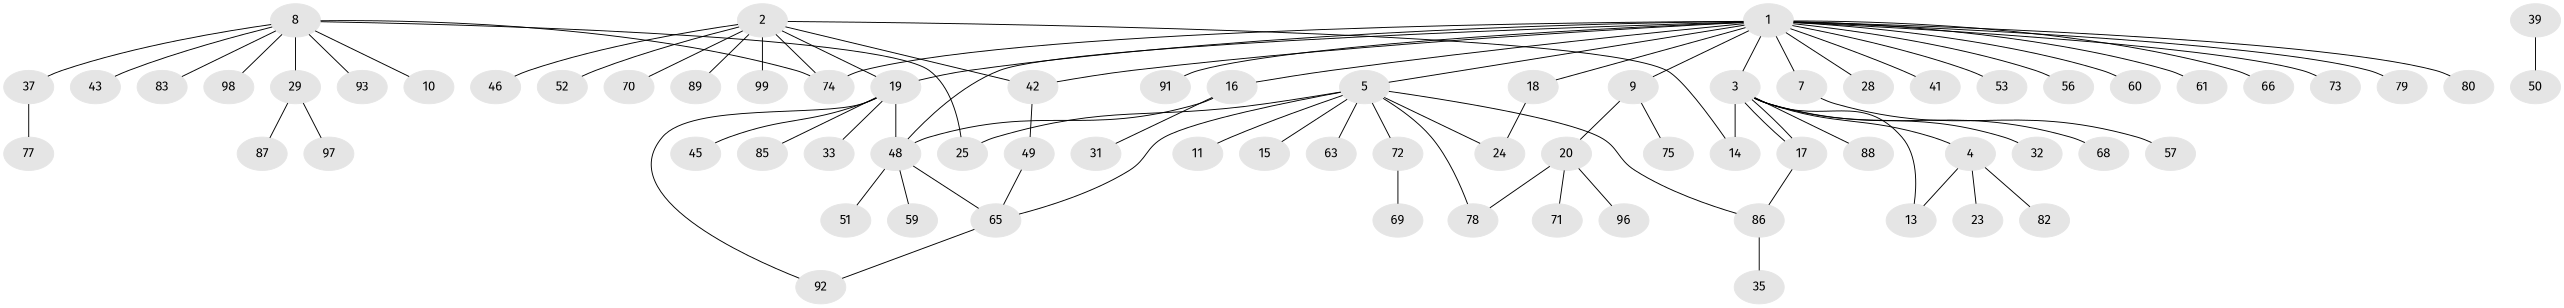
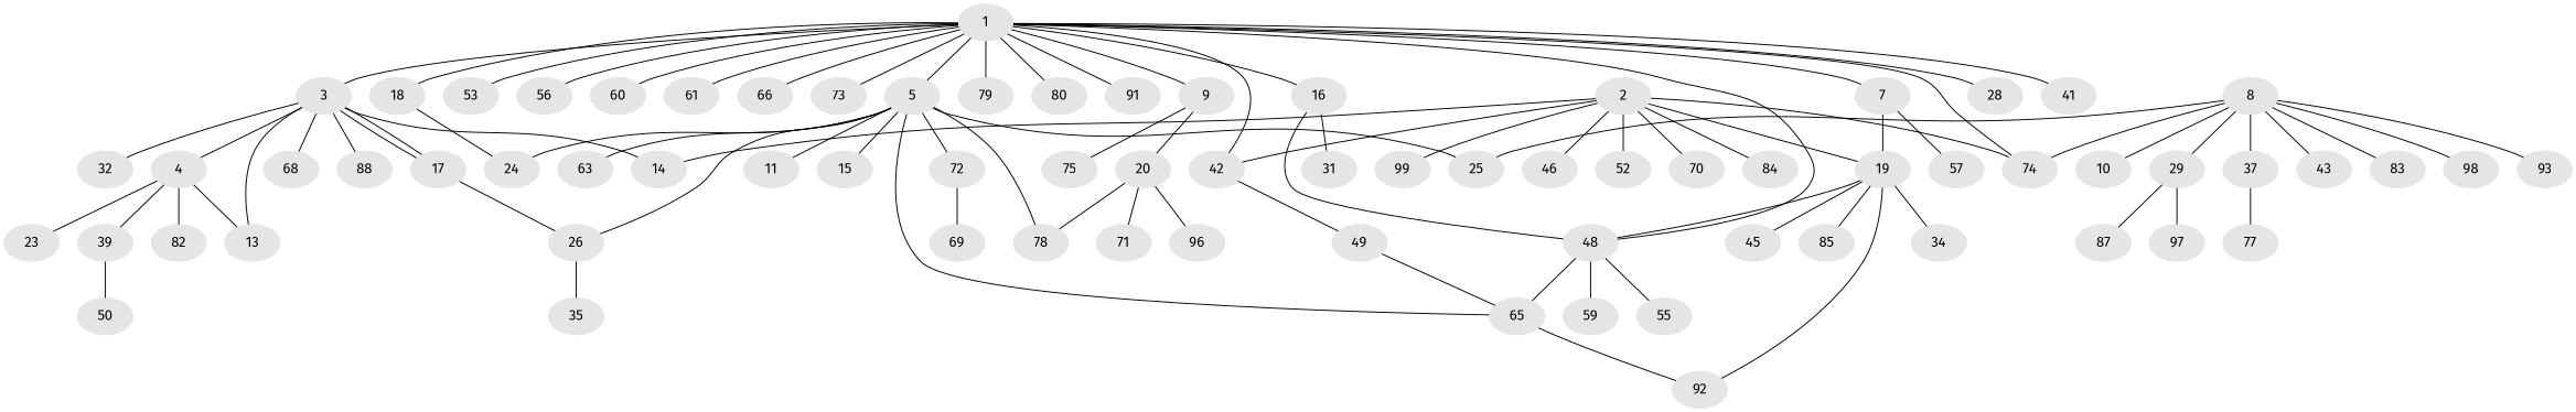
  graph {
    fontname="Fira Sans"
    node [color=gray90 fontname="Fira Sans" style=filled]
    edge [fontname="Fira Sans"]
    1 [super="+47"]
    3 [super="+21"]
    5 [super="+44"]
    7 [super="+12"]
    9
    16 [super="+38"]
    18
    19 [super="+30"]
    28
    41
    42
    48 [super="+57"]
    53
    56 [super="+98"]
    60
    61
    66
    73
    74 [super="+95"]
    79
    80
    n22 [label=91]
    2 [super="+6"]
    14 [super="+32"]
    46
    52
    70 [super="+100"]
-   89
+   89 [label=84]
    99
    4 [super="+36"]
    13 [super="+64"]
    17 [super="+33"]
    n33 [label=32]
    68
    88 [super="+96"]
    11
    15
    24 [super="+76"]
    25
-   26 [super="+67" label=86]
+   26 [super="+67"]
    63
    65
    72
    78
    n45 [label=57]
    20 [super="+58"]
    75
    31
-   34 [label=33]
+   34
    45
    85
    92
    49 [super="+91"]
-   55 [label=51]
+   55
    59
    8 [super="+27"]
    93
    10
    29
    37 [super="+51"]
    43
    83
    n63 [label=98]
    23
    39
    82
    50 [super="+81"]
    35 [super="+40"]
    69
    87
    97
    77
    71
    n74 [label=96]
    1 -- 3 [weight=2]
    1 -- 5
    1 -- 7
    1 -- 9
    1 -- 16
    1 -- 18
-   1 -- 19
+   7 -- 19
    1 -- 28
    1 -- 41
    1 -- 42
    1 -- 48
    1 -- 53
    1 -- 56
    1 -- 60
    1 -- 61
    1 -- 66
    1 -- 73
    1 -- 74
    1 -- 79
    1 -- 80
    1 -- n22
    3 -- 14
    3 -- 4
    3 -- 13
    3 -- 17
    3 -- 17
    3 -- n33
    3 -- 68
    3 -- 88
    5 -- 11
    5 -- 15
    5 -- 24
    5 -- 25
    5 -- 26
    5 -- 63
    5 -- 65
    5 -- 72
    5 -- 78
    7 -- n45
    9 -- 20
    9 -- 75
    16 -- 48
    16 -- 31
    18 -- 24
    19 -- 48
    19 -- 34
    19 -- 45
    19 -- 85
    19 -- 92
    42 -- 49
    48 -- 65
    48 -- 55
    48 -- 59
    2 -- 19
    2 -- 42
    2 -- 74
    2 -- 14
    2 -- 46
    2 -- 52
    2 -- 70
    2 -- 89
    2 -- 99
    4 -- 13
    4 -- 23
+   4 -- 39
    4 -- 82
    17 -- 26
    26 -- 35
    65 -- 92
    72 -- 69
    20 -- 78
    20 -- 71
    20 -- n74
    49 -- 65
    8 -- 74
    8 -- 25
    8 -- 93
    8 -- 10
    8 -- 29
    8 -- 37
    8 -- 43
    8 -- 83
    8 -- n63
    29 -- 87
    29 -- 97
    37 -- 77
    39 -- 50
  }
